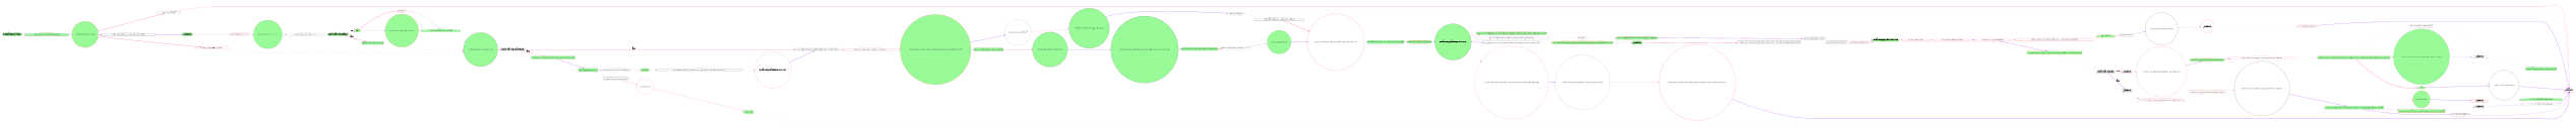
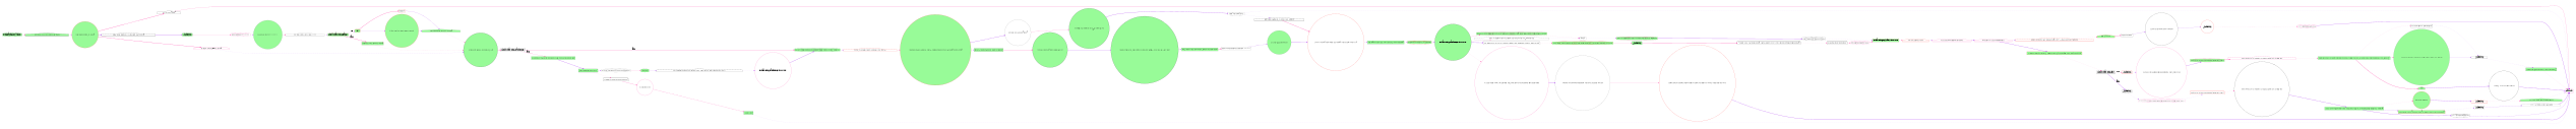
  digraph {
    rankdir=LR
    node [color=black fillcolor=white shape=note style=filled]
    edge [arrowhead=diamond color=purple style=dotted]
    "QuincyRank3Convo4 begins." [fillcolor=palegreen shape=cylinder]
    n2 [fillcolor=palegreen label="우리 세이프 워드나 뭔가 좀 정해야 할 것 같다" shape=house]
    n3 [color=red fillcolor=palegreen label="다들 그렇게 부르잖아, 안 그러냐?" shape=circle]
    n4 [label="어음... 레티랑 채팅하려는 거 나한테 잘못 보낸거 아니야?" shape=house]
    n5 [color=deeppink label="뭔 말인지 모르겠어, Q. 무슨 뜻이야?" shape=house]
    n6 [label="아니. 난 나간다. [종료.]" shape=house]
    n7 [fillcolor=palegreen label="+5 Chemistry" shape=cylinder]
    n8 [fillcolor=palegreen label="내 머릿속으로 들어오는 건에 대해서야, 사촌" shape=circle]
    "Chat ends." [color=deeppink]
    n10 [color=deeppink label="배아파 뒤지겠네ㅋㅋㅋㅋㅋㅋㅋ" shape=cylinder]
    n11 [label="Check boolean QuincyTransference1"]
    n12 [color=gray40 fillcolor=palegreen label="아니라고오오 친구야 ㅋㅋㅋㅋㅋㅋㅋ" shape=circle]
-   n13 [color=gray40 label="봐라 네가 그들을 이용해서 모든 사람들의 생명을 구한다는 거 알아, 이해됐다고" shape=cylinder]
+   n13 [color=gray40 fillcolor=palegreen label="봐라 네가 그들을 이용해서 모든 사람들의 생명을 구한다는 거 알아, 이해됐다고" shape=cylinder]
    n14 [color=gray40 fillcolor=palegreen label="싸구려 렌터카 마냥 네가 훅 하고 들어가고 나올 수 있다는 점이 맘에 안 들어"]
    n15 [color=gray40 label="그거 진짜 미친듯이 웃기긴 한데ㅋㅋㅋㅋ" shape=house]
    n16 [color=red label="하지만, 그 프레임들이 돼버린 사람들 일이 계속 생각나..." shape=house]
    n17 [fillcolor=palegreen label="그래서 경계를 좀 정하고 싶다고"]
    n18 [color=deeppink fillcolor=palegreen label="Check boolean QuincyTeasing1" shape=cylinder]
    n19 [color=red fillcolor=palegreen label="그들 마음이 지금은 사라졌다는 거잖아... 그들한테 정말 아무것도 안 남아있어? 아무것도 전혀?" shape=circle]
    n20 [color=gray40 label="아니야 넌 고급 렌터카지. 아니면 적어도 중급이고." shape=cylinder]
    n21 [label="난 선택할 수 있는 탈 게 참 많아서 말이야."]
    n22 [color=red fillcolor=palegreen label="9/10점" shape=cylinder]
    n23 [color=deeppink fillcolor=palegreen label="잘 됐네. 엄... 무슨 말하려고 그랬어?"]
    n24 [fillcolor=palegreen label="뭔가가... 그들 안에 남아있어. 설명하기가 힘들어."]
    n25 [color=gray40 label="이런 대화 하고 싶지 않아. [종료.]" shape=circle]
    n26 [color=gray40 fillcolor=palegreen label="거참 고맙다" shape=cylinder]
    n27 [color=deeppink label="너 요점 놓치고 있다" shape=circle]
    n28 [color=red label="*좋았어*"]
    n29 [color=red fillcolor=palegreen label="하 하... 그래. 나... 완전히 농담하고 있었어." shape=circle]
    n30 [fillcolor=palegreen label="기억이라고 해야하나? 성격의 파편들 같은 거." shape=circle]
    n31 [fillcolor=palegreen label="이 문제를 그냥 외면한다는 건 정~말 속 편한 걸 거야" shape=circle]
    n32 [label="네가 프레임들 입고 돌아다니는 걸 봤어. 그리고 그들도 한 때 나 같은 사람이었단 것도 안다고" shape=house]
    n33 [fillcolor=palegreen label="그러던가 친구"]
    n34 [color=gray40 fillcolor=palegreen label="그래서 *진짜로* 뭔 말 하려고 그런건데?" shape=house]
    n35 [fillcolor=palegreen label="그들 안으로 들어가면, 그들이 예전에 누구였는지의 일부를... 가지고 있는 걸 느낄 수 있어." shape=circle]
    n36 [color=gray40 label="나한텐 그런 선택지 없다고" shape=cylinder]
    n37 [color=deeppink label="Boolean QuincyTransference1 is now true." shape=circle]
    n38 [color=gray40 fillcolor=palegreen label="버릇, 그들이 서 있는 방식이라던가, 움직임. 그런 것들. 이상해."]
    n39 [label="일정 지점에 도달했을 때, 그 경계선이 되게 모호해져." shape=house]
    n40 [color=gray40 label="성별이 바뀌면 정말 놀라운 경험이겠어 ㅋㅋㅋㅋㅋ"]
    n41 [color=gray40 fillcolor=palegreen label="그게 가장 덜 놀라운 부분이야." shape=circle]
    n42 [color=red label="근데 그게 다잖아? 그냥... 파편만 남는거잖아?! 다른 모든건... 사라진다고?!" shape=circle]
    n43 [color=gray40 fillcolor=palegreen label="그럼 왜? 이미 너만의 인간 수트가 있으면서, 우리가 왜 필요해?"]
    n44 [color=red fillcolor=palegreen label="왜 엔트라티가 우릴 만드는 데 신경썼지?" shape=cylinder]
    n45 [fillcolor=palegreen label="Boolean QuincyTransference2 is now true." shape=circle]
    n46 [color=gray40 label="이건 추측이지만... 그는 내가 이 시간대에서 사용할 수 있는 워프레임을 구비해두고 싶었던 것 같아."]
    n47 [color=gray40 label="아마도 그 영감탱이가 일으키는 일들의 모든 이유는 하나일 거야 - 과학적 호기심." shape=house]
    n48 [color=deeppink label="그 인간은 세상을 구하려고 해. 근원계를. 제길, *우주* 말이야. 약간의 엎질러진 물이 필요한거겠지." shape=circle]
    n49 [color=deeppink fillcolor=palegreen label="엔트라티가 왜 그런 짓들을 벌이고 다니는 지 맞춰보라고 나한테 묻는 거야? 차라리 엘레노어에게 카드를 읽어달라고 부탁해." shape=cylinder]
    n50 [color=red fillcolor=palegreen label="내가... 제대로 도착하지 못했거나... 뭔가가 있을 경우를 대비해서야. 그 인간은 항상 대안책을 가지고 있어." shape=cylinder]
    n51 [color=gray40 label="그러던가" shape=cylinder]
    n52 [color=gray40 label="그러겠지. 네가 엔트라티랑 대면했을 때 그런 말 하는 모습을 본 적이 없어" shape=circle]
    n53 [color=gray40 fillcolor=palegreen label="+5 Chemistry"]
    n54 [color=deeppink fillcolor=palegreen label="우리가 그 영감탱이한테 사람이 아니라 물건 취급 받았던 건 확실해졌네" shape=cylinder]
    n55 [color=red label="컴퓨터 앞에 앉아 있을 때는 대담하게 말할 수 있겠지. 그걸 행동으로 나타내는 거랑은 정말 다른 거라고" shape=circle]
    n56 [label="... 예비용. 우리는 그냥 예비용이었어?! 그 말하는 괴물로 너의 고기 수트가 통과하지 못했을 경우를 대비해서?!"]
    n57 [label="제길 그 영감탱이는 우릴 써먹고 버렸어" shape=cylinder]
    n58 [label="오 빌어먹을 정도로 엉망진창이야"]
    n59 [color=deeppink fillcolor=palegreen label="Boolean QuincyToySoldier2 is now true."]
    n60 [color=deeppink label="우린 사람이라고 물건이 아니라" shape=cylinder]
    n61 [color=red label="그게 내가 군을 떠난 이유야" shape=house]
    n62 [color=deeppink label="그 인간 같은 쓰레기들한테서 벗어날려고" shape=house]
    n63 [color=deeppink label="하지만 결국 그 인간 손에 붙잡혀버렸어" shape=house]
    n64 [color=red fillcolor=palegreen label="더 나쁠 수도 있었어. 넌 섹시하고, 거칠면서도 멋지고, *슈퍼 파워*를 가지고 있는 *저격수*니까."]
    n65 [color=red label="군대에서 도대체 무슨 일이 있었길래 그래? 넌 자주... *장난감 군인*이라고 말하잖아." shape=house]
    n66 [label="Check boolean QuincyFlirt"]
    n67 [color=red fillcolor=palegreen label="정말 긴 이야기다" shape=house]
    n68 [color=red label="+5 Chemistry"]
    n69 [label="+5 Chemistry" shape=cylinder]
    n70 [color=gray40 label="다음에 얘기해주마"]
    n71 [color=deeppink label="이 곳에서 네 최고급 품질의 물건을 응원해줘서 고맙다, 정말 고마워" shape=circle]
    n72 [color=deeppink label="ㅋㅋㅋㅋㅋㅋ! 이 곳에서 최상급 품질의 물건을 감상하는 스스로를 생각해 보라고" shape=cylinder]
    n73 [label="난 앉아서 한 잔 때리며 생각이나 해야겠다" shape=circle]
    n74 [color=deeppink fillcolor=palegreen label="그래. 모든 건 네 마음 먹기에 달려있어. 응원해 줘서 고맙다" shape=cylinder]
    n75 [color=red label="그래. 모든 건 네 마음 먹기에 달려있어. 응원해 줘서 고맙다"]
    n76 [color=red label="+5 Chemistry" shape=circle]
    n77 [color=deeppink label="하지만 부탁이니까. 내 머릿속에서 나가달라고 말하면 네가 나가줬음 한다" shape=house]
    n78 [label="하지만 부탁이니까. 내 머릿속에서 나가달라고 말하면 네가 나가줬음 한다" shape=circle]
    n79 [color=deeppink label="ㅋㅋㅋ 생각하면서 술 마시기라" shape=cylinder]
    n80 [color=gray40 fillcolor=palegreen label="그렇지 않으면 내가 너 상대로 야한 환상 가지고 있는 거 들킬 수도 있고, 넌 그러면 안 되는 거잖아. 편법이라고 그거, 알았냐? ;)"]
    n81 [color=gray40 fillcolor=palegreen label="그리고 내가 친구들과 *엣헴* 사적인 시간을 보내고 있을 때, 내 머릿속에 들어올 생각말아라, 이해했냐?"]
    n82 [color=gray40 fillcolor=palegreen label="... 여태까지 살아오면서 이렇게까지 전이를 사용하고 싶었던 적이 없었어..." shape=circle]
    n83 [label="아으으으... 좋아. 너 진짜 재미없어."]
    n84 [color=deeppink fillcolor=palegreen label="으엑." shape=house]
    n85 [color=red fillcolor=palegreen label="프로토프레임 기준으로 [방해하지 마세요] 와 동일하게 쓰일 수 있는 신호는 뭘까?"]
    n86 [color=red fillcolor=palegreen label=".... 약속 못 하겠는데." shape=circle]
    n87 [label="ㅋㅋㅋ 네. 그렇게 하겠습니다." shape=cylinder]
    n88 [color=gray40 label="+5 Chemistry" shape=house]
    n89 [label="오 진정해, 친구야. 그냥 놀린 거뿐이야" shape=circle]
    n90 [color=gray40 label="+5 Chemistry"]
    n91 [color=red label="+5 Chemistry" shape=house]
    n92 [fillcolor=palegreen label="첫 번째 수업 1: 항상 상대방이 더 원하도록 만들라 :)"]
    n93 [color=gray40 label="ㅋㅋㅋㅋ 넌 똑똑하니까 뭔가 알아내겠지" shape=house]
    n94 [color=gray40 fillcolor=palegreen label="ㅋㅋㅋ 내가 억지로 찾아가게 만들지 말라고" shape=house]
    "QuincyRank3Convo4 begins." -> n2 [color=deeppink]
    n2 -> n3 [arrowhead=normal]
    n3 -> n4 [arrowhead=normal style=bold]
    n3 -> n5 [arrowhead=normal color=deeppink style=bold]
    n3 -> n6 [color=deeppink style=bold]
    n4 -> n7 [arrowhead=normal style=bold]
    n5 -> n8
    n6 -> "Chat ends." [color=deeppink style=solid]
    n7 -> n10 [color=deeppink style=solid]
    n8 -> n11 [arrowhead=normal color=deeppink style=bold]
    n10 -> n12 [arrowhead=normal]
    n11 -> n13 [arrowhead=normal color=deeppink label=false style=bold]
    n11 -> n14 [arrowhead=normal color=deeppink label=false style=solid]
    n12 -> n15 [color=deeppink style=solid]
    n13 -> n16 [arrowhead=normal]
    n14 -> n17 [style=bold]
    n15 -> n18 [arrowhead=normal]
    n16 -> n19 [color=deeppink]
    n17 -> n20
    n17 -> n21 [arrowhead=normal color=deeppink]
    n18 -> n22 [label=true]
    n18 -> n23 [arrowhead=normal color=deeppink label=false style=bold]
    n19 -> n24 [arrowhead=normal]
    n19 -> n25 [style=bold]
    n20 -> n26 [arrowhead=normal color=deeppink style=solid]
    n21 -> n27 [color=deeppink style=solid]
    n22 -> n28 [arrowhead=normal color=deeppink style=bold]
    n22 -> n29 [arrowhead=normal style=solid]
    n23 -> n8 [arrowhead=normal color=deeppink]
    n24 -> n30 [color=deeppink style=bold]
    n25 -> n31 [arrowhead=normal color=deeppink style=solid]
    n26 -> n32 [arrowhead=normal style=solid]
    n27 -> n33 [arrowhead=normal color=deeppink style=solid]
    n28 -> n34 [arrowhead=normal style=solid]
    n29 -> n34 [style=solid]
    n30 -> n35 [arrowhead=normal style=solid]
    n31 -> n36 [arrowhead=normal style=bold]
    n32 -> n37
    n33 -> "Chat ends."
    n34 -> n8 [arrowhead=normal color=deeppink]
    n35 -> n38 [arrowhead=normal style=solid]
    n36 -> "Chat ends."
    n36 -> n39
    n37 -> n13 [style=bold]
    n38 -> n40 [color=deeppink style=bold]
    n39 -> n42 [arrowhead=normal color=deeppink style=bold]
    n40 -> n41 [arrowhead=normal style=solid]
    n41 -> n42 [style=bold]
    n42 -> n43 [style=solid]
    n43 -> n44
    n44 -> n45 [style=solid]
    n45 -> n46 [style=bold]
    n45 -> n47 [arrowhead=normal color=deeppink]
    n45 -> n48 [arrowhead=normal color=deeppink]
    n45 -> n49 [color=deeppink style=solid]
    n46 -> n50 [arrowhead=normal color=deeppink]
    n47 -> n51
    n48 -> n52 [style=bold]
    n49 -> n51 [arrowhead=normal color=deeppink]
    n50 -> n53 [color=deeppink style=solid]
    n51 -> n54
    n52 -> n55 [arrowhead=normal color=deeppink style=solid]
    n53 -> n56 [color=deeppink style=bold]
    n54 -> n57 [arrowhead=normal style=bold]
    n55 -> "Chat ends." [arrowhead=normal style=bold]
    n56 -> n58 [color=deeppink]
    n57 -> n59
    n58 -> n60 [color=deeppink style=solid]
    n59 -> n61 [arrowhead=normal color=deeppink]
    n60 -> n59 [color=deeppink style=bold]
    n61 -> n62 [arrowhead=normal]
    n62 -> n63 [style=bold]
    n63 -> n64 [style=bold]
    n63 -> n65
    n64 -> n66 [color=deeppink]
    n65 -> n67 [arrowhead=normal color=deeppink]
    n66 -> n68 [color=deeppink label=true]
    n66 -> n69 [label=false style=bold]
    n67 -> n70 [arrowhead=normal color=deeppink style=bold]
    n68 -> n71 [arrowhead=normal]
    n69 -> n72
    n70 -> n73 [style=solid]
    n71 -> n74 [style=bold]
    n72 -> n75 [arrowhead=normal]
    n73 -> n76 [arrowhead=normal style=solid]
    n74 -> n77 [arrowhead=normal color=deeppink style=bold]
    n75 -> n78 [color=deeppink]
    n76 -> n79 [arrowhead=normal color=deeppink]
    n77 -> n80 [color=deeppink]
    n78 -> n81 [arrowhead=normal style=bold]
    n79 -> "Chat ends." [arrowhead=normal style=bold]
    n80 -> n82 [color=deeppink]
    n80 -> n83 [arrowhead=normal color=deeppink]
    n80 -> n84 [arrowhead=normal color=deeppink style=bold]
    n81 -> n85 [style=solid]
    n81 -> n86 [color=deeppink]
    n81 -> n87 [arrowhead=normal style=bold]
    n82 -> n88 [style=solid]
    n83 -> n88 [arrowhead=normal]
    n84 -> n89 [style=bold]
    n85 -> n90
    n86 -> n91 [style=bold]
    n87 -> "Chat ends." [arrowhead=normal style=solid]
    n88 -> n92
    n89 -> "Chat ends." [arrowhead=normal style=bold]
    n90 -> n93 [style=solid]
    n91 -> n94 [color=deeppink]
    n92 -> "Chat ends." [arrowhead=normal color=deeppink]
    n93 -> "Chat ends." [arrowhead=normal style=bold]
    n94 -> "Chat ends." [arrowhead=normal]
  }
